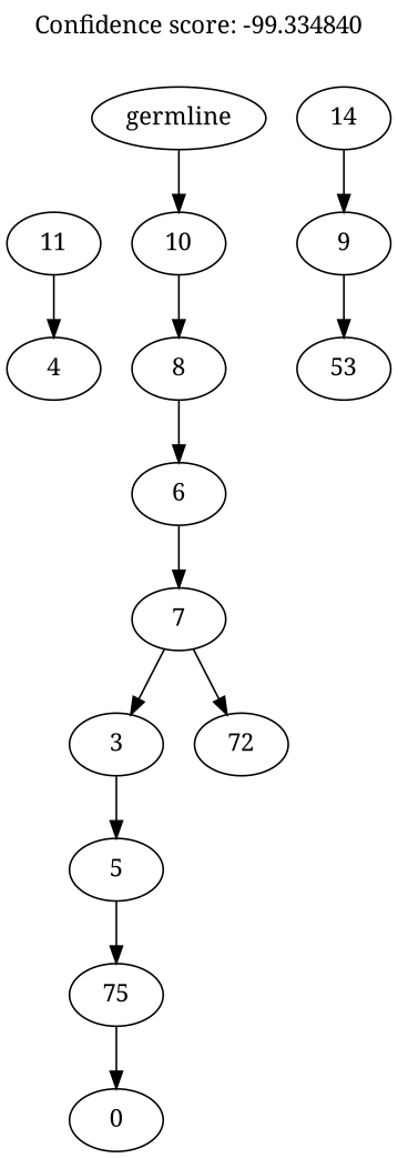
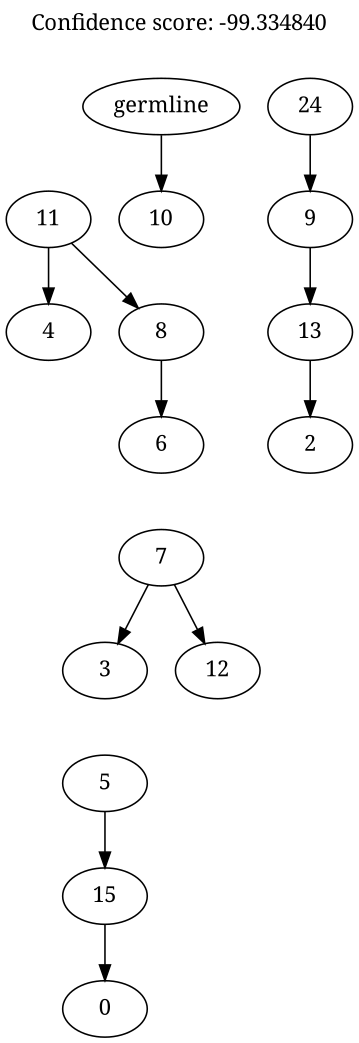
  digraph {
    fontname="Noto Serif"
    label="Confidence score: -99.334840"
    labelloc=t
    node [fontname="Noto Serif"]
    edge [fontname="Noto Serif"]
-   n1 [label=75]
+   n1 [label=15]
    n2 [label=0]
    n3 [label=5]
    n4 [label=11]
    n5 [label=4]
-   n7 [label=53]
+   n6 [label=2]
+   n7 [label=13]
    n8 [label=9]
-   n9 [label=14]
+   n9 [label=24]
    n10 [label=3]
    n11 [label=7]
-   n12 [label=72]
+   n12 [label=12]
    n13 [label=6]
    n14 [label=8]
    n15 [label=10]
    n16 [label=germline]
    n1 -> n2
    n3 -> n1
    n4 -> n5
+   n7 -> n6
    n8 -> n7
    n9 -> n8
-   n10 -> n3
    n11 -> n10
    n11 -> n12
-   n13 -> n11
    n14 -> n13
-   n15 -> n14
+   n4 -> n14
    n16 -> n15
  }
